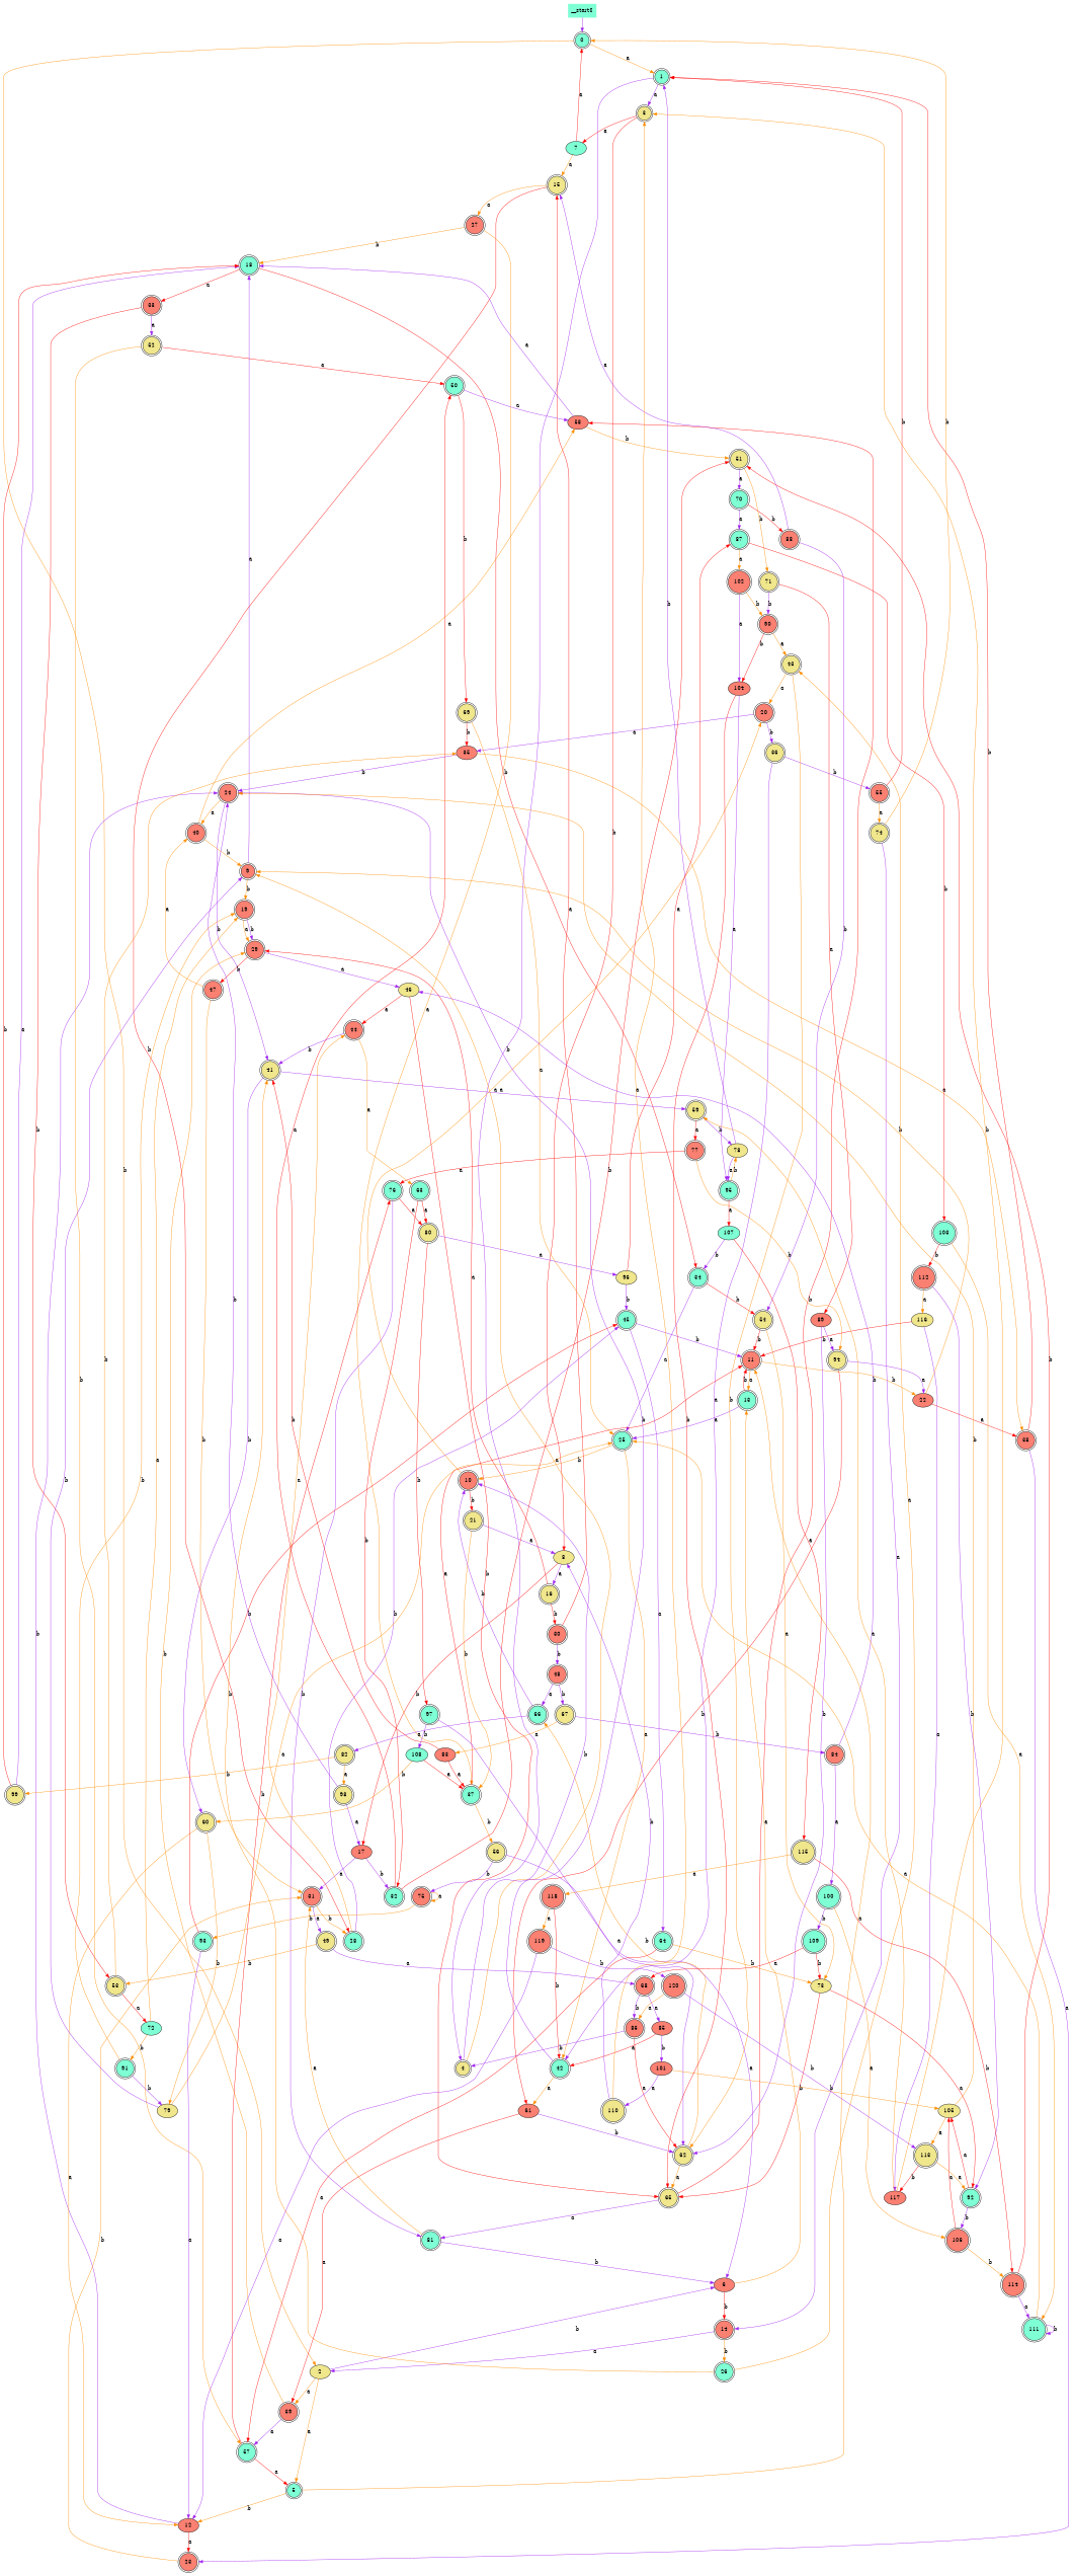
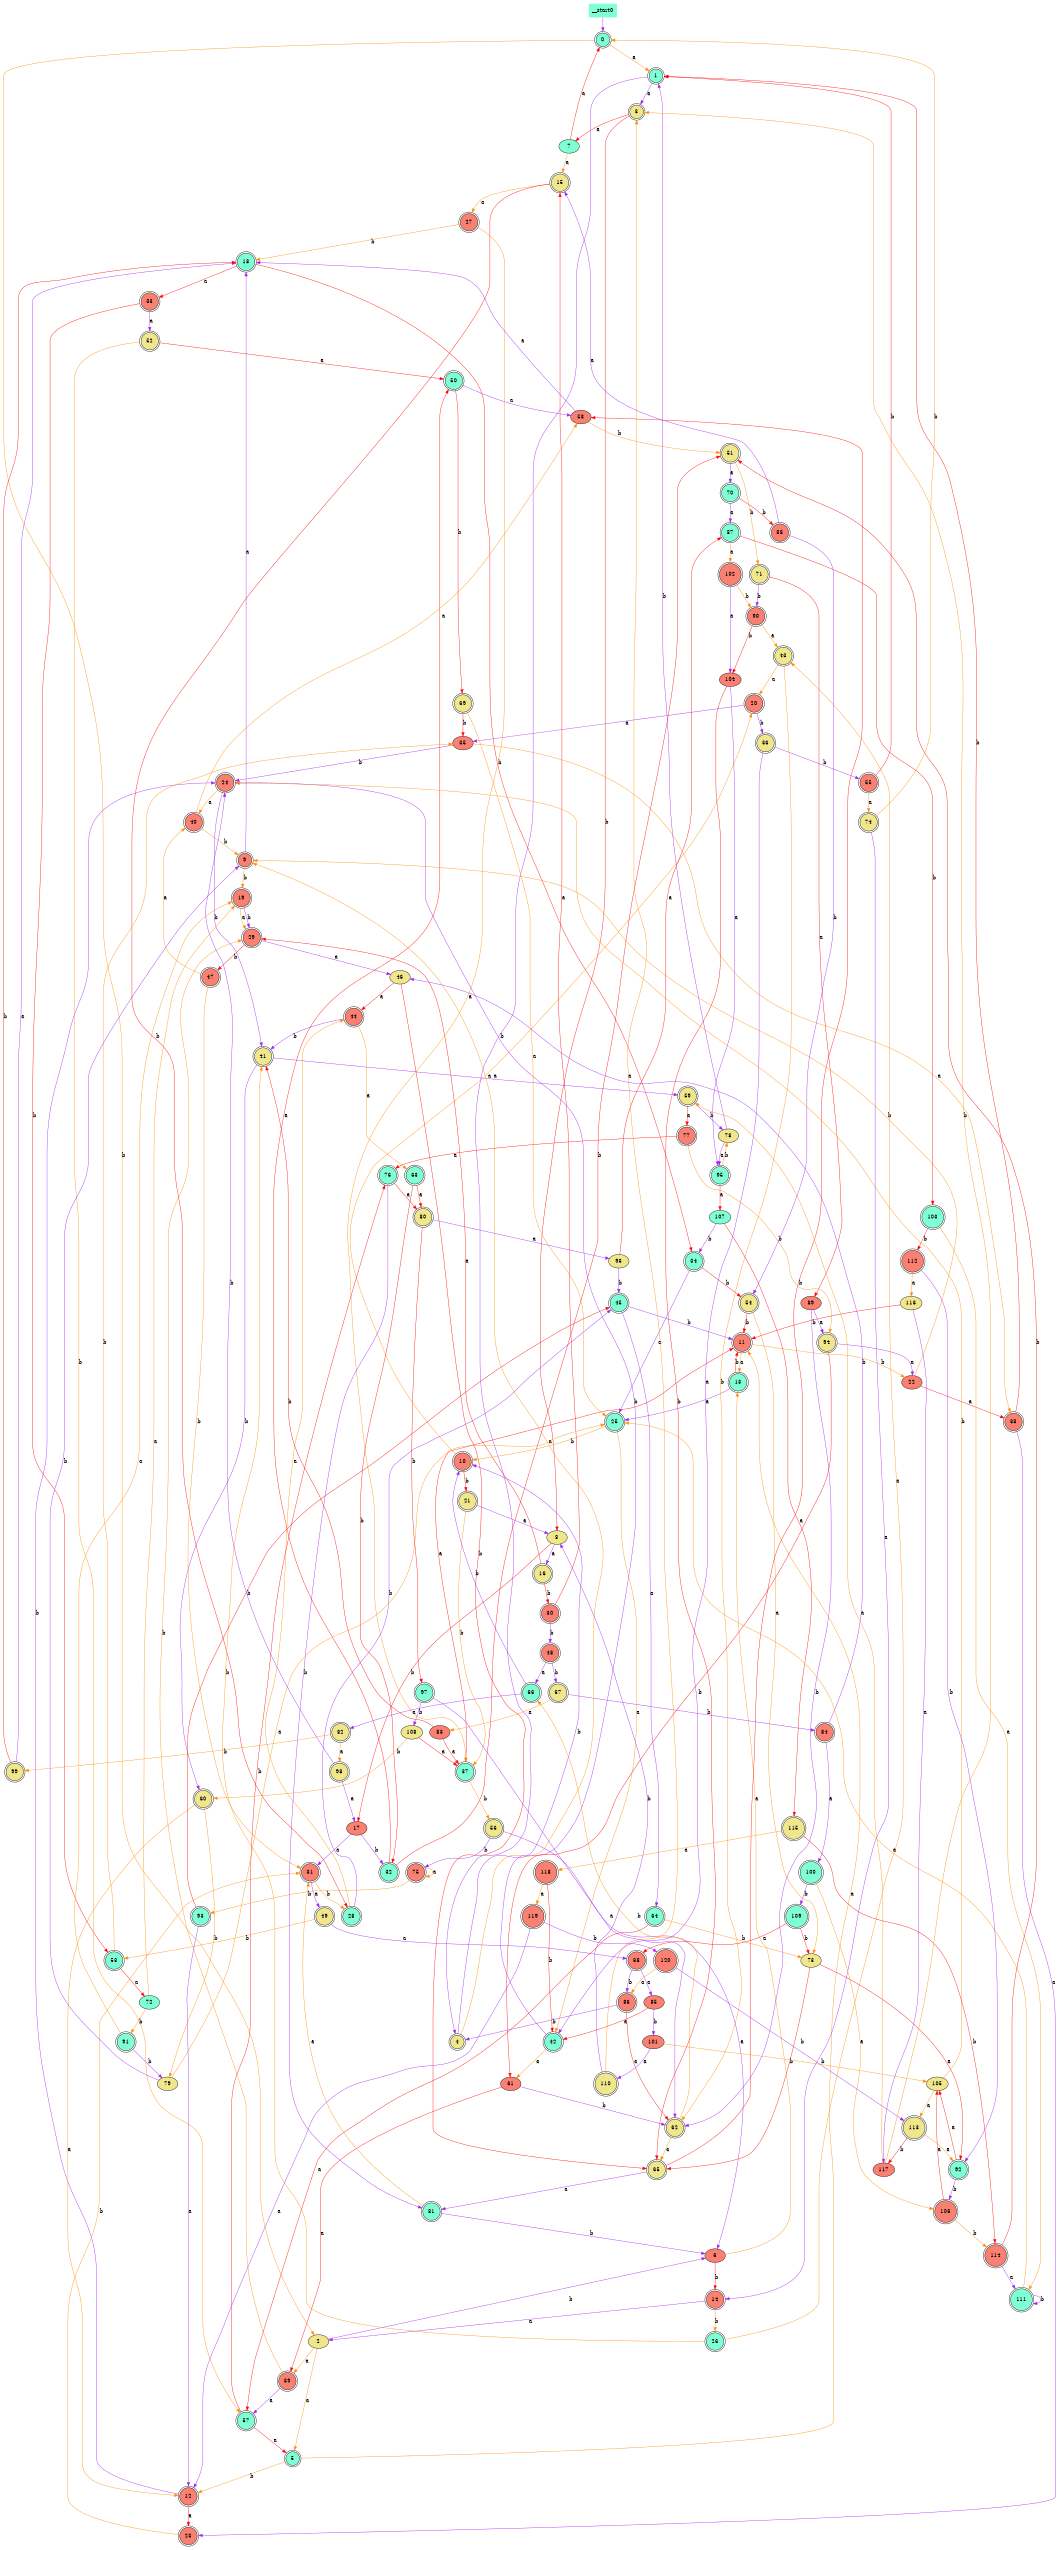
  digraph {
    node [fillcolor=salmon shape=doublecircle style=filled]
    edge [color=purple]
    __start0 [fillcolor=aquamarine shape=none]
    0 [fillcolor=aquamarine]
    1 [fillcolor=aquamarine]
    2 [fillcolor=khaki shape=""]
    3 [fillcolor=khaki]
    4 [fillcolor=khaki]
    5 [fillcolor=aquamarine]
    6 [shape=""]
    39
    7 [fillcolor=aquamarine shape=""]
    8 [fillcolor=khaki shape=""]
    9
    10
    11
-   12 [shape=ellipse]
+   12
    13 [fillcolor=aquamarine]
    14
    15 [fillcolor=khaki]
    16 [fillcolor=khaki]
    17 [shape=""]
    18 [fillcolor=aquamarine]
    19
    20
    21 [fillcolor=khaki]
    22 [shape=""]
    23
    24
    25 [fillcolor=aquamarine]
    26 [fillcolor=aquamarine]
    27
    28 [fillcolor=aquamarine]
    29
    30
    31
    32 [fillcolor=aquamarine]
    33
    34 [fillcolor=aquamarine]
    35 [shape=""]
    36 [fillcolor=khaki]
    37 [fillcolor=aquamarine]
    38
    40
    41 [fillcolor=khaki]
    42 [fillcolor=aquamarine]
    43 [fillcolor=khaki]
    44
    45 [fillcolor=aquamarine]
    46 [fillcolor=khaki shape=""]
    47
    48
    49 [fillcolor=khaki]
    50 [fillcolor=aquamarine]
    51 [fillcolor=khaki]
    52 [fillcolor=khaki]
-   53 [fillcolor=khaki]
+   53 [fillcolor=aquamarine]
    54 [fillcolor=khaki]
    55
    56 [fillcolor=khaki]
    57 [fillcolor=aquamarine]
    58 [shape=""]
    59 [fillcolor=khaki]
    60 [fillcolor=khaki]
    61 [shape=""]
    62 [fillcolor=khaki]
    63 [fillcolor=aquamarine]
    64 [fillcolor=aquamarine]
    65 [fillcolor=khaki]
    66 [fillcolor=aquamarine]
    67 [fillcolor=khaki]
    68
    69 [fillcolor=khaki]
    70 [fillcolor=aquamarine]
    71 [fillcolor=khaki]
    72 [fillcolor=aquamarine shape=""]
    73 [fillcolor=khaki shape=""]
    74 [fillcolor=khaki]
    75
    76 [fillcolor=aquamarine]
    77
    78 [fillcolor=khaki shape=""]
    79 [fillcolor=khaki shape=""]
    80 [fillcolor=khaki]
    81 [fillcolor=aquamarine]
    82 [fillcolor=khaki]
    83 [shape=""]
    84
    85 [shape=""]
    86
    87 [fillcolor=aquamarine]
    88
    89 [shape=""]
    90
    91 [fillcolor=aquamarine]
    92 [fillcolor=aquamarine]
    93 [fillcolor=aquamarine]
    94 [fillcolor=khaki]
    95 [fillcolor=aquamarine]
    96 [fillcolor=khaki shape=""]
    97 [fillcolor=aquamarine]
    98 [fillcolor=khaki]
    99 [fillcolor=khaki]
    100 [fillcolor=aquamarine]
    101 [shape=""]
    102
    103 [fillcolor=aquamarine]
    104 [shape=""]
    105 [fillcolor=khaki shape=""]
    106
    107 [fillcolor=aquamarine shape=""]
-   108 [fillcolor=aquamarine shape=""]
+   108 [fillcolor=khaki shape=""]
    109 [fillcolor=aquamarine]
    110 [fillcolor=khaki]
    111 [fillcolor=aquamarine]
    112
    113 [fillcolor=khaki]
    114
    115 [fillcolor=khaki]
    116 [fillcolor=khaki shape=""]
    117 [shape=""]
    118
    119
    120
    __start0 -> 0
    0 -> 1 [color=darkorange label=a]
    0 -> 2 [color=darkorange label=b]
    1 -> 3 [label=a]
    1 -> 4 [label=b]
    2 -> 5 [color=darkorange label=a]
    2 -> 6 [label=b]
    2 -> 39 [color=darkorange label=a]
    3 -> 7 [color=red label=a]
    3 -> 8 [color=red label=b]
    4 -> 9 [color=darkorange label=a]
    4 -> 10 [label=b]
    5 -> 11 [color=darkorange label=a]
    5 -> 12 [color=darkorange label=b]
    6 -> 13 [color=darkorange label=a]
    6 -> 14 [color=red label=b]
    39 -> 29 [color=darkorange label=b]
    39 -> 57 [label=a]
    7 -> 0 [color=red label=a]
    7 -> 15 [color=darkorange label=a]
    8 -> 16 [label=a]
    8 -> 17 [color=red label=b]
    9 -> 18 [label=a]
    9 -> 19 [color=darkorange label=b]
    10 -> 20 [color=darkorange label=a]
    10 -> 21 [color=red label=b]
    11 -> 13 [color=darkorange label=a]
    11 -> 22 [color=darkorange label=b]
    12 -> 23 [color=red label=a]
    12 -> 24 [label=b]
    13 -> 11 [color=red label=b]
    13 -> 25 [label=a]
    14 -> 2 [label=a]
    14 -> 26 [color=darkorange label=b]
    15 -> 27 [color=darkorange label=a]
    15 -> 28 [color=red label=b]
    16 -> 29 [color=red label=a]
    16 -> 30 [color=red label=b]
    17 -> 31 [label=a]
    17 -> 32 [label=b]
    18 -> 33 [color=red label=a]
    18 -> 34 [color=red label=b]
    19 -> 29 [color=darkorange label=a]
    19 -> 29 [label=b]
    20 -> 35 [label=a]
    20 -> 36 [label=b]
    21 -> 8 [label=a]
    21 -> 37 [color=darkorange label=b]
    22 -> 9 [color=darkorange label=b]
    22 -> 38 [color=red label=a]
    23 -> 31 [color=darkorange label=b]
    24 -> 40 [color=darkorange label=a]
    24 -> 41 [label=b]
    25 -> 10 [color=darkorange label=b]
    25 -> 42 [color=darkorange label=a]
    26 -> 41 [color=darkorange label=b]
    26 -> 43 [color=darkorange label=a]
    27 -> 18 [color=darkorange label=b]
    27 -> 37 [color=darkorange label=a]
    28 -> 44 [color=darkorange label=a]
    28 -> 45 [label=b]
    29 -> 46 [label=a]
    29 -> 47 [color=red label=b]
    30 -> 15 [color=red label=a]
    30 -> 48 [label=b]
    31 -> 28 [color=darkorange label=b]
    31 -> 49 [label=a]
    32 -> 50 [color=red label=a]
    32 -> 51 [color=red label=b]
    33 -> 52 [label=a]
    33 -> 53 [color=red label=b]
    34 -> 25 [label=a]
    34 -> 54 [color=red label=b]
    35 -> 24 [label=b]
    35 -> 38 [color=darkorange label=a]
    36 -> 42 [label=a]
    36 -> 55 [label=b]
    37 -> 11 [color=red label=a]
    37 -> 56 [color=darkorange label=b]
    38 -> 1 [color=red label=b]
    38 -> 23 [label=a]
    40 -> 9 [color=darkorange label=b]
    40 -> 58 [color=darkorange label=a]
    41 -> 59 [label=a]
    41 -> 60 [label=b]
    42 -> 24 [label=b]
    42 -> 61 [color=darkorange label=a]
    43 -> 20 [color=darkorange label=a]
    43 -> 62 [color=darkorange label=b]
    44 -> 41 [label=b]
    44 -> 63 [color=darkorange label=a]
    45 -> 11 [label=b]
    45 -> 64 [label=a]
    46 -> 44 [color=red label=a]
    46 -> 65 [color=red label=b]
    47 -> 31 [color=darkorange label=b]
    47 -> 40 [color=darkorange label=a]
    48 -> 66 [label=a]
    48 -> 67 [label=b]
    49 -> 53 [color=darkorange label=b]
    49 -> 68 [label=a]
    50 -> 58 [label=a]
    50 -> 69 [color=red label=b]
    51 -> 70 [label=a]
    51 -> 71 [color=darkorange label=b]
    52 -> 50 [color=red label=a]
    52 -> 57 [color=darkorange label=b]
    53 -> 35 [color=darkorange label=b]
    53 -> 72 [color=red label=a]
    54 -> 11 [color=red label=b]
    54 -> 73 [color=darkorange label=a]
    55 -> 1 [color=red label=b]
    55 -> 74 [color=darkorange label=a]
    56 -> 6 [label=a]
    56 -> 75 [label=b]
    57 -> 5 [color=red label=a]
    57 -> 76 [color=red label=b]
    58 -> 18 [label=a]
    58 -> 51 [color=darkorange label=b]
    59 -> 77 [color=red label=a]
    59 -> 78 [label=b]
    60 -> 12 [color=darkorange label=a]
    60 -> 79 [color=darkorange label=b]
    61 -> 39 [color=red label=a]
    61 -> 62 [label=b]
    62 -> 65 [color=darkorange label=a]
    62 -> 66 [color=darkorange label=b]
    63 -> 32 [color=red label=b]
    63 -> 80 [color=red label=a]
    64 -> 57 [color=red label=a]
    64 -> 73 [color=darkorange label=b]
    65 -> 58 [color=red label=b]
    65 -> 81 [label=a]
    66 -> 10 [label=b]
    66 -> 82 [label=a]
    67 -> 83 [color=darkorange label=a]
    67 -> 84 [label=b]
    68 -> 85 [label=a]
    68 -> 86 [label=b]
    69 -> 25 [color=darkorange label=a]
    69 -> 35 [color=red label=b]
    70 -> 87 [label=a]
    70 -> 88 [color=red label=b]
    71 -> 89 [color=red label=a]
    71 -> 90 [label=b]
    72 -> 19 [color=darkorange label=a]
    72 -> 91 [color=darkorange label=b]
    73 -> 65 [color=red label=b]
    73 -> 92 [color=red label=a]
    74 -> 0 [color=darkorange label=b]
    74 -> 14 [label=a]
    75 -> 75 [color=darkorange label=a]
    75 -> 93 [color=darkorange label=b]
    76 -> 80 [color=red label=a]
    76 -> 81 [label=b]
    77 -> 76 [color=red label=a]
    77 -> 94 [color=darkorange label=b]
    78 -> 1 [label=b]
    78 -> 95 [label=a]
    79 -> 9 [label=b]
    79 -> 25 [color=darkorange label=a]
    80 -> 96 [label=a]
    80 -> 97 [color=red label=b]
    81 -> 6 [label=b]
    81 -> 31 [color=darkorange label=a]
    82 -> 98 [color=darkorange label=a]
    82 -> 99 [color=darkorange label=b]
    83 -> 37 [color=red label=a]
    83 -> 41 [color=red label=b]
    84 -> 46 [label=b]
    84 -> 100 [label=a]
    85 -> 42 [color=red label=a]
    85 -> 101 [label=b]
    86 -> 4 [label=b]
    86 -> 62 [color=red label=a]
    87 -> 102 [color=darkorange label=a]
    87 -> 103 [color=red label=b]
    88 -> 15 [label=a]
    88 -> 54 [label=b]
    89 -> 62 [label=b]
    89 -> 94 [label=a]
    90 -> 43 [color=darkorange label=a]
    90 -> 104 [color=red label=b]
-   91 -> 19 [color=darkorange label=b]
+   91 -> 19 [color=darkorange label=a]
    91 -> 79 [label=b]
    92 -> 105 [color=red label=a]
    92 -> 106 [label=b]
    93 -> 12 [label=a]
    93 -> 45 [color=red label=b]
    94 -> 22 [label=a]
    94 -> 61 [color=red label=b]
    95 -> 78 [color=darkorange label=b]
    95 -> 107 [color=red label=a]
    96 -> 45 [label=b]
    96 -> 87 [color=red label=a]
    97 -> 62 [label=a]
    97 -> 108 [label=b]
    98 -> 17 [label=a]
    98 -> 24 [label=b]
    99 -> 18 [label=a]
    99 -> 18 [color=red label=b]
    100 -> 106 [color=darkorange label=a]
    100 -> 109 [label=b]
    101 -> 105 [color=darkorange label=b]
    101 -> 110 [label=a]
    102 -> 90 [color=darkorange label=b]
    102 -> 104 [label=a]
    103 -> 111 [color=darkorange label=a]
    103 -> 112 [color=red label=b]
    104 -> 65 [color=red label=b]
    104 -> 95 [label=a]
    105 -> 24 [color=darkorange label=b]
    105 -> 113 [color=darkorange label=a]
    106 -> 105 [color=red label=a]
    106 -> 114 [color=darkorange label=b]
    107 -> 34 [label=b]
    107 -> 115 [color=red label=a]
    108 -> 37 [color=red label=a]
    108 -> 60 [color=darkorange label=b]
    109 -> 68 [color=red label=a]
    109 -> 73 [color=red label=b]
    110 -> 3 [color=darkorange label=a]
    110 -> 8 [label=b]
    111 -> 25 [color=darkorange label=a]
    111 -> 111 [label=b]
    112 -> 92 [label=b]
    112 -> 116 [color=darkorange label=a]
    113 -> 92 [color=darkorange label=a]
    113 -> 117 [color=red label=b]
    114 -> 51 [color=red label=b]
    114 -> 111 [label=a]
    115 -> 114 [color=red label=b]
    115 -> 118 [color=darkorange label=a]
    116 -> 11 [color=red label=b]
    116 -> 117 [label=a]
    117 -> 3 [color=darkorange label=b]
    117 -> 59 [color=darkorange label=a]
    118 -> 42 [color=red label=b]
    118 -> 119 [color=darkorange label=a]
    119 -> 12 [label=a]
    119 -> 120 [label=b]
    120 -> 86 [color=darkorange label=a]
    120 -> 113 [label=b]
  }
